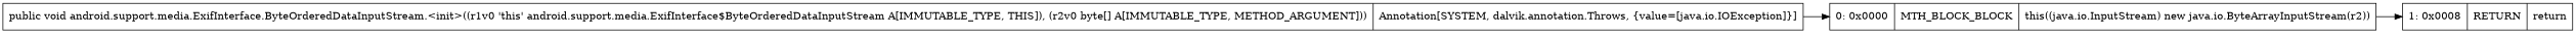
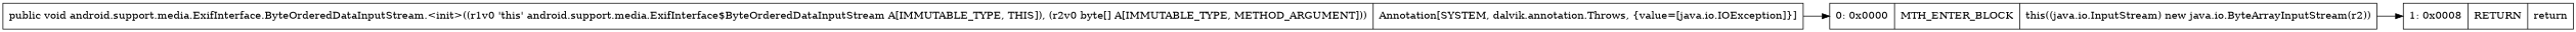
  digraph {
    rankdir=LR
    node [shape=record]
-   n1 [label="{0\:\ 0x0000|MTH_BLOCK_BLOCK\l|this((java.io.InputStream) new java.io.ByteArrayInputStream(r2))\l}"]
+   n1 [label="{0\:\ 0x0000|MTH_ENTER_BLOCK\l|this((java.io.InputStream) new java.io.ByteArrayInputStream(r2))\l}"]
    n2 [label="{1\:\ 0x0008|RETURN\l|return\l}"]
    n3 [label="{public void android.support.media.ExifInterface.ByteOrderedDataInputStream.\<init\>((r1v0 'this' android.support.media.ExifInterface$ByteOrderedDataInputStream A[IMMUTABLE_TYPE, THIS]), (r2v0 byte[] A[IMMUTABLE_TYPE, METHOD_ARGUMENT]))  | Annotation[SYSTEM, dalvik.annotation.Throws, \{value=[java.io.IOException]\}]\l}"]
    n1 -> n2
    n3 -> n1
  }
